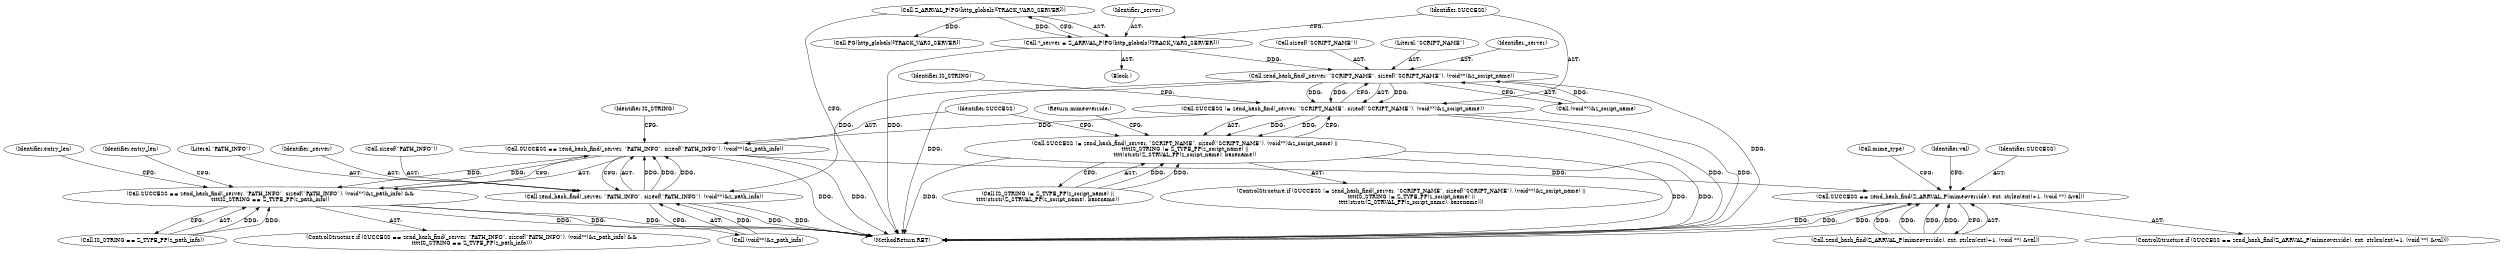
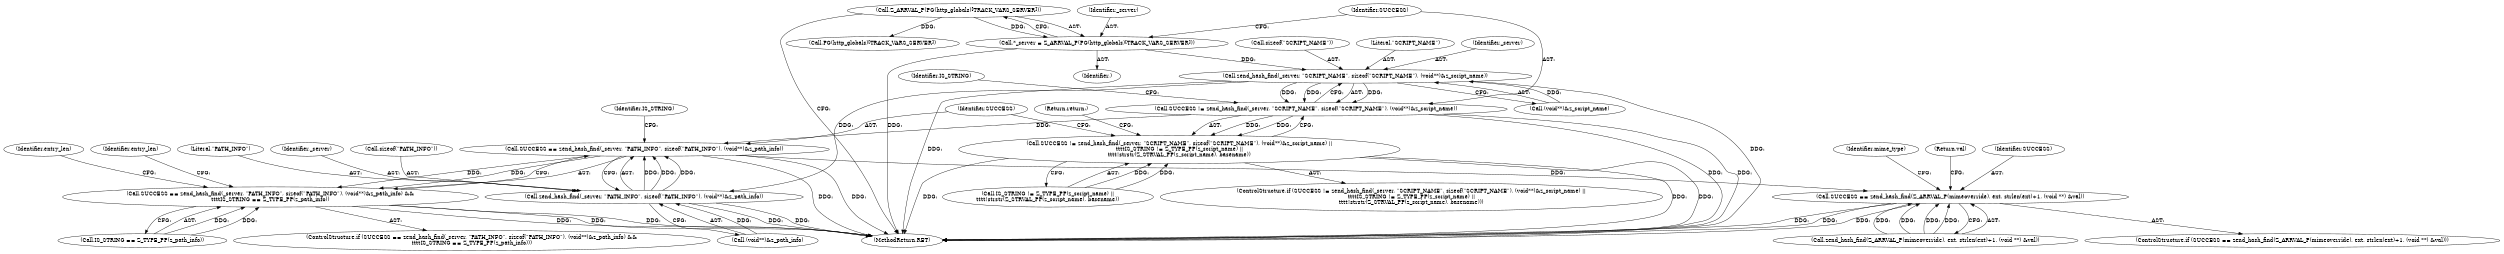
  digraph {
    n1 [label="(Call,Z_ARRVAL_P(PG(http_globals)[TRACK_VARS_SERVER]))"]
    n2 [label="(Call,*_server = Z_ARRVAL_P(PG(http_globals)[TRACK_VARS_SERVER]))"]
    n3 [label="(MethodReturn,RET)"]
    n4 [label="(Call,PG(http_globals)[TRACK_VARS_SERVER])"]
    n5 [label="(Call,zend_hash_find(_server, \"SCRIPT_NAME\", sizeof(\"SCRIPT_NAME\"), (void**)&z_script_name))"]
-   n6 [label="(Block,)"]
+   n6 [label="(Identifier,)"]
    n7 [label="(Call,SUCCESS != zend_hash_find(_server, \"SCRIPT_NAME\", sizeof(\"SCRIPT_NAME\"), (void**)&z_script_name))"]
    n8 [label="(Call,zend_hash_find(_server, \"PATH_INFO\", sizeof(\"PATH_INFO\"), (void**)&z_path_info))"]
    n9 [label="(Call,(void**)&z_script_name)"]
    n10 [label="(Call,SUCCESS != zend_hash_find(_server, \"SCRIPT_NAME\", sizeof(\"SCRIPT_NAME\"), (void**)&z_script_name) ||\n\t\t\t\tIS_STRING != Z_TYPE_PP(z_script_name) ||\n\t\t\t\t!strstr(Z_STRVAL_PP(z_script_name), basename))"]
    n11 [label="(Call,SUCCESS == zend_hash_find(_server, \"PATH_INFO\", sizeof(\"PATH_INFO\"), (void**)&z_path_info))"]
    n12 [label="(Call,(void**)&z_path_info)"]
    n13 [label="(ControlStructure,if (SUCCESS != zend_hash_find(_server, \"SCRIPT_NAME\", sizeof(\"SCRIPT_NAME\"), (void**)&z_script_name) ||\n\t\t\t\tIS_STRING != Z_TYPE_PP(z_script_name) ||\n\t\t\t\t!strstr(Z_STRVAL_PP(z_script_name), basename)))"]
    n14 [label="(Call,IS_STRING != Z_TYPE_PP(z_script_name) ||\n\t\t\t\t!strstr(Z_STRVAL_PP(z_script_name), basename))"]
    n15 [label="(Call,SUCCESS == zend_hash_find(_server, \"PATH_INFO\", sizeof(\"PATH_INFO\"), (void**)&z_path_info) &&\n\t\t\t\tIS_STRING == Z_TYPE_PP(z_path_info))"]
    n16 [label="(Call,SUCCESS == zend_hash_find(Z_ARRVAL_P(mimeoverride), ext, strlen(ext)+1, (void **) &val))"]
    n17 [label="(ControlStructure,if (SUCCESS == zend_hash_find(_server, \"PATH_INFO\", sizeof(\"PATH_INFO\"), (void**)&z_path_info) &&\n\t\t\t\tIS_STRING == Z_TYPE_PP(z_path_info)))"]
    n18 [label="(Call,IS_STRING == Z_TYPE_PP(z_path_info))"]
    n19 [label="(Call,zend_hash_find(Z_ARRVAL_P(mimeoverride), ext, strlen(ext)+1, (void **) &val))"]
    n20 [label="(ControlStructure,if (SUCCESS == zend_hash_find(Z_ARRVAL_P(mimeoverride), ext, strlen(ext)+1, (void **) &val)))"]
    n21 [label="(Identifier,IS_STRING)"]
    n22 [label="(Identifier,SUCCESS)"]
    n23 [label="(Identifier,entry_len)"]
    n24 [label="(Literal,\"SCRIPT_NAME\")"]
-   n25 [label="(Call,mime_type)"]
+   n25 [label="(Identifier,mime_type)"]
    n26 [label="(Identifier,_server)"]
    n27 [label="(Identifier,_server)"]
    n28 [label="(Literal,\"PATH_INFO\")"]
    n29 [label="(Identifier,SUCCESS)"]
    n30 [label="(Call,sizeof(\"SCRIPT_NAME\"))"]
    n31 [label="(Identifier,IS_STRING)"]
    n32 [label="(Identifier,_server)"]
-   n33 [label="(Identifier,val)"]
+   n33 [label="(Return,val)"]
    n34 [label="(Identifier,entry_len)"]
-   n35 [label="(Return,mimeoverride;)"]
+   n35 [label="(Return,return;)"]
    n36 [label="(Identifier,SUCCESS)"]
    n37 [label="(Call,sizeof(\"PATH_INFO\"))"]
    n1 -> n2 [label="AST: "]
    n1 -> n2 [label="DDG: "]
    n1 -> n3 [label="CFG: "]
    n1 -> n4 [label="DDG: "]
    n2 -> n1 [label="CFG: "]
    n2 -> n3 [label="DDG: "]
    n2 -> n5 [label="DDG: "]
    n2 -> n6 [label="AST: "]
    n5 -> n3 [label="DDG: "]
    n5 -> n3 [label="DDG: "]
    n5 -> n7 [label="AST: "]
    n5 -> n7 [label="DDG: "]
    n5 -> n7 [label="DDG: "]
    n5 -> n7 [label="DDG: "]
    n5 -> n8 [label="DDG: "]
    n5 -> n9 [label="CFG: "]
    n7 -> n3 [label="DDG: "]
    n7 -> n3 [label="DDG: "]
    n7 -> n5 [label="CFG: "]
    n7 -> n10 [label="AST: "]
    n7 -> n10 [label="DDG: "]
    n7 -> n10 [label="DDG: "]
    n7 -> n11 [label="DDG: "]
    n8 -> n3 [label="DDG: "]
    n8 -> n3 [label="DDG: "]
    n8 -> n11 [label="AST: "]
    n8 -> n11 [label="DDG: "]
    n8 -> n11 [label="DDG: "]
    n8 -> n11 [label="DDG: "]
    n8 -> n12 [label="CFG: "]
    n9 -> n5 [label="AST: "]
    n9 -> n5 [label="DDG: "]
    n10 -> n3 [label="DDG: "]
    n10 -> n3 [label="DDG: "]
    n10 -> n3 [label="DDG: "]
    n10 -> n7 [label="CFG: "]
    n10 -> n13 [label="AST: "]
    n10 -> n14 [label="CFG: "]
    n11 -> n3 [label="DDG: "]
    n11 -> n3 [label="DDG: "]
    n11 -> n8 [label="CFG: "]
    n11 -> n15 [label="AST: "]
    n11 -> n15 [label="DDG: "]
    n11 -> n15 [label="DDG: "]
    n11 -> n16 [label="DDG: "]
    n12 -> n8 [label="AST: "]
    n12 -> n8 [label="DDG: "]
    n14 -> n10 [label="AST: "]
    n14 -> n10 [label="DDG: "]
    n14 -> n10 [label="DDG: "]
    n15 -> n3 [label="DDG: "]
    n15 -> n3 [label="DDG: "]
    n15 -> n3 [label="DDG: "]
    n15 -> n11 [label="CFG: "]
    n15 -> n17 [label="AST: "]
    n15 -> n18 [label="CFG: "]
    n16 -> n3 [label="DDG: "]
    n16 -> n3 [label="DDG: "]
    n16 -> n3 [label="DDG: "]
    n16 -> n19 [label="CFG: "]
    n16 -> n20 [label="AST: "]
    n18 -> n15 [label="AST: "]
    n18 -> n15 [label="DDG: "]
    n18 -> n15 [label="DDG: "]
    n19 -> n16 [label="AST: "]
    n19 -> n16 [label="DDG: "]
    n19 -> n16 [label="DDG: "]
    n19 -> n16 [label="DDG: "]
    n19 -> n16 [label="DDG: "]
    n21 -> n7 [label="CFG: "]
    n22 -> n10 [label="CFG: "]
    n22 -> n11 [label="AST: "]
    n23 -> n15 [label="CFG: "]
    n24 -> n5 [label="AST: "]
    n25 -> n16 [label="CFG: "]
    n26 -> n5 [label="AST: "]
    n27 -> n2 [label="AST: "]
    n28 -> n8 [label="AST: "]
    n29 -> n2 [label="CFG: "]
    n29 -> n7 [label="AST: "]
    n30 -> n5 [label="AST: "]
    n31 -> n11 [label="CFG: "]
    n32 -> n8 [label="AST: "]
    n33 -> n16 [label="CFG: "]
    n34 -> n15 [label="CFG: "]
    n35 -> n10 [label="CFG: "]
    n36 -> n16 [label="AST: "]
    n37 -> n8 [label="AST: "]
  }
